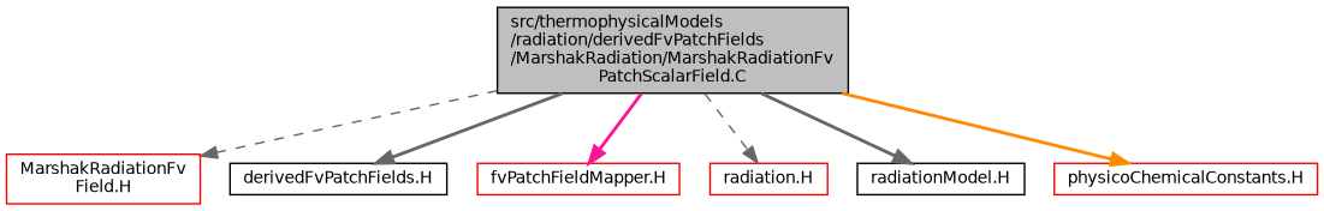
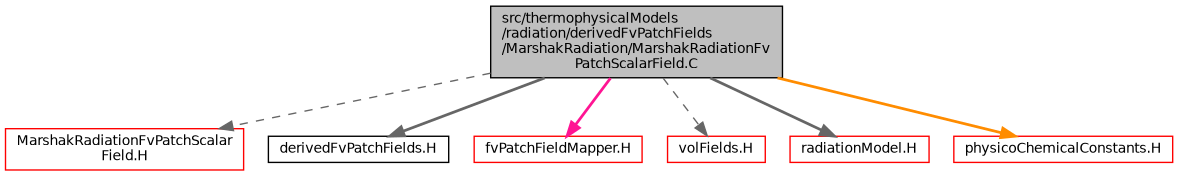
  digraph {
    node [color=red fontname=Helvetica fontsize=10 shape=record]
    edge [color=gray40 fontname=Helvetica fontsize=10 labelfontname=Helvetica labelfontsize=10 style=bold]
    n1 [color=black fillcolor=grey75 fontcolor=black height=0.2 label="src/thermophysicalModels\l/radiation/derivedFvPatchFields\l/MarshakRadiation/MarshakRadiationFv\lPatchScalarField.C" style=filled width=0.4]
-   n2 [height=0.2 label="MarshakRadiationFv\lField.H" width=0.4]
+   n2 [height=0.2 label="MarshakRadiationFvPatchScalar\lField.H" width=0.4]
    n3 [color=black height=0.2 label="derivedFvPatchFields.H" width=0.4]
    n4 [height=0.2 label="fvPatchFieldMapper.H" width=0.4]
-   n5 [height=0.2 label="radiation.H" width=0.4]
-   n6 [color=black height=0.2 label="radiationModel.H" width=0.4]
+   n5 [height=0.2 label="volFields.H" width=0.4]
+   n6 [height=0.2 label="radiationModel.H" width=0.4]
    n7 [height=0.2 label="physicoChemicalConstants.H" width=0.4]
    n1 -> n2 [style=dashed]
    n1 -> n3
    n1 -> n4 [color=deeppink]
    n1 -> n5 [style=dashed]
    n1 -> n6
    n1 -> n7 [color=darkorange]
  }
